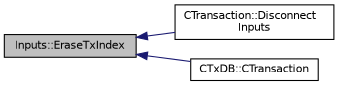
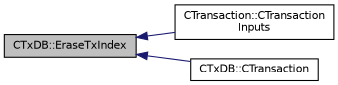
  digraph {
    rankdir=LR
    node [color=black fillcolor=white fontname=Helvetica fontsize=10 shape=record style=filled]
    edge [color=midnightblue dir=back fontname=Helvetica fontsize=10 labelfontname=Helvetica labelfontsize=10 style=solid]
-   n1 [fillcolor=grey75 fontcolor=black height=0.2 label="Inputs::EraseTxIndex" width=0.4]
-   n2 [height=0.2 label="CTransaction::Disconnect\lInputs" width=0.4]
+   n1 [fillcolor=grey75 fontcolor=black height=0.2 label="CTxDB::EraseTxIndex" width=0.4]
+   n2 [height=0.2 label="CTransaction::CTransaction\lInputs" width=0.4]
    n3 [height=0.2 label="CTxDB::CTransaction" width=0.4]
    n1 -> n2
    n1 -> n3
  }
